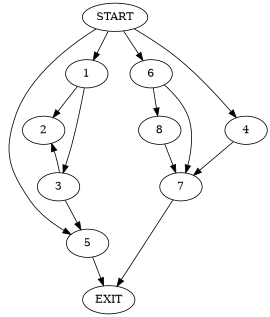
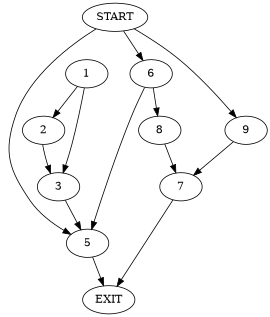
  digraph {
    n1 [label=START]
    1
-   4
+   4 [label=9]
    5
    6
    2
    3
    7
    n9 [label=EXIT]
    8
-   n1 -> 1
    n1 -> 4
    n1 -> 5
    n1 -> 6
    1 -> 2
    1 -> 3
    4 -> 7
    5 -> n9
-   6 -> 7
+   6 -> 5
    6 -> 8
-   3 -> 2
+   2 -> 3
    3 -> 5
    7 -> n9
    8 -> 7
  }
